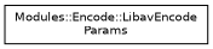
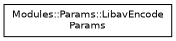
  digraph {
    rankdir=LR
-   n1 [color=black fillcolor=white fontname=Helvetica fontsize=10 height=0.2 label="Modules::Encode::LibavEncode\lParams" shape=record style=filled width=0.4]
+   n1 [color=black fillcolor=white fontname=Helvetica fontsize=10 height=0.2 label="Modules::Params::LibavEncode\lParams" shape=record style=filled width=0.4]
  }
